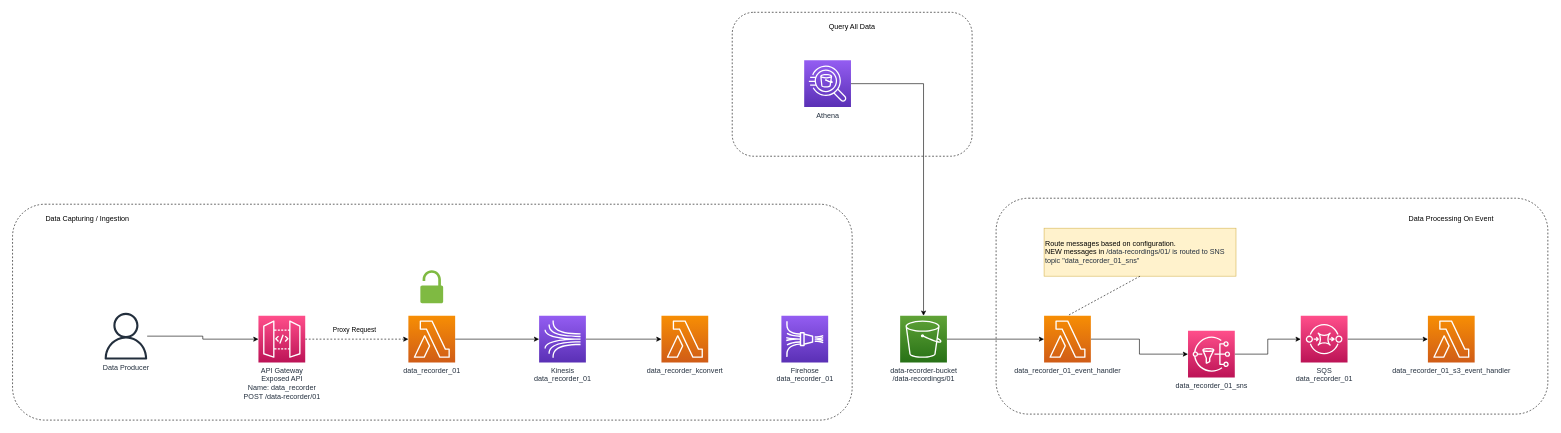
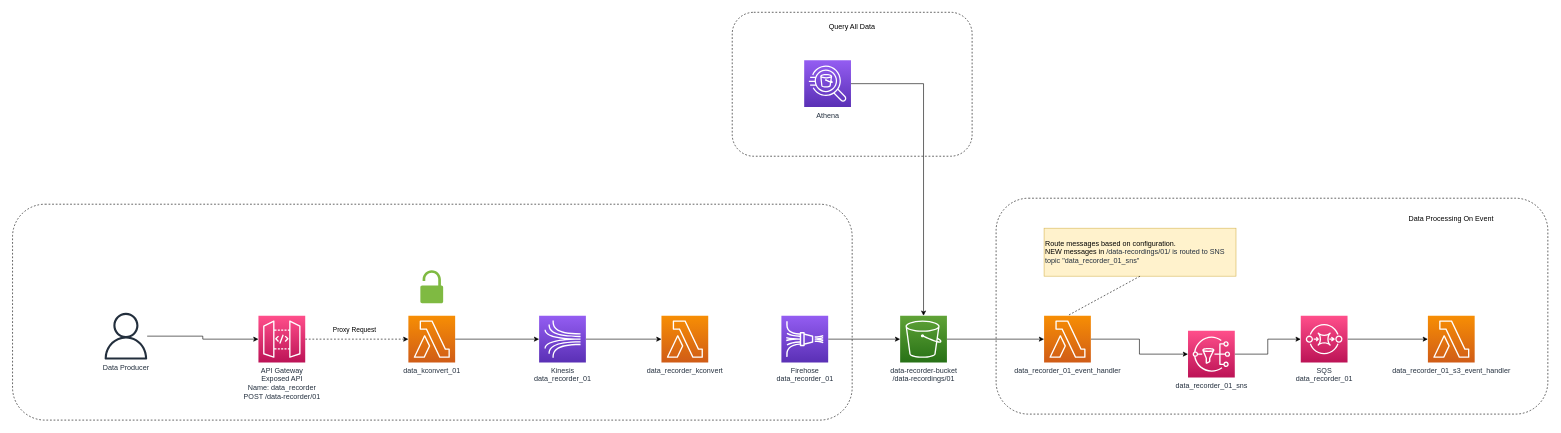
  <mxCell id="0" />
  <mxCell id="1" parent="0" />
  <mxCell id="2" value="" style="rounded=1;whiteSpace=wrap;html=1;fillColor=none;dashed=1;" parent="1" vertex="1"><mxGeometry x="20" y="340" width="1400" height="360" as="geometry" /></mxCell>
  <mxCell id="3" value="Proxy Request" style="edgeStyle=orthogonalEdgeStyle;rounded=0;orthogonalLoop=1;jettySize=auto;html=1;entryX=0;entryY=0.5;entryDx=0;entryDy=0;entryPerimeter=0;endArrow=classic;endFill=1;strokeColor=#000000;dashed=1;" parent="1" source="4" target="6" edge="1"><mxGeometry x="-0.046" y="15" relative="1" as="geometry"><mxPoint as="offset" /></mxGeometry></mxCell>
  <mxCell id="4" value="API Gateway&lt;br&gt;Exposed API&lt;br&gt;Name: data_recorder&lt;br&gt;POST /data-recorder/01" style="sketch=0;points=[[0,0,0],[0.25,0,0],[0.5,0,0],[0.75,0,0],[1,0,0],[0,1,0],[0.25,1,0],[0.5,1,0],[0.75,1,0],[1,1,0],[0,0.25,0],[0,0.5,0],[0,0.75,0],[1,0.25,0],[1,0.5,0],[1,0.75,0]];outlineConnect=0;fontColor=#232F3E;gradientColor=#FF4F8B;gradientDirection=north;fillColor=#BC1356;strokeColor=#ffffff;dashed=0;verticalLabelPosition=bottom;verticalAlign=top;align=center;html=1;fontSize=12;fontStyle=0;aspect=fixed;shape=mxgraph.aws4.resourceIcon;resIcon=mxgraph.aws4.api_gateway;" parent="1" vertex="1"><mxGeometry x="430" y="526" width="78" height="78" as="geometry" /></mxCell>
  <mxCell id="5" style="edgeStyle=orthogonalEdgeStyle;rounded=0;orthogonalLoop=1;jettySize=auto;html=1;entryX=0;entryY=0.5;entryDx=0;entryDy=0;entryPerimeter=0;" parent="1" source="6" target="9" edge="1"><mxGeometry relative="1" as="geometry"><mxPoint x="710" y="565" as="targetPoint" /></mxGeometry></mxCell>
- <mxCell id="6" value="data_recorder_01" style="sketch=0;points=[[0,0,0],[0.25,0,0],[0.5,0,0],[0.75,0,0],[1,0,0],[0,1,0],[0.25,1,0],[0.5,1,0],[0.75,1,0],[1,1,0],[0,0.25,0],[0,0.5,0],[0,0.75,0],[1,0.25,0],[1,0.5,0],[1,0.75,0]];outlineConnect=0;fontColor=#232F3E;gradientColor=#F78E04;gradientDirection=north;fillColor=#D05C17;strokeColor=#ffffff;dashed=0;verticalLabelPosition=bottom;verticalAlign=top;align=center;html=1;fontSize=12;fontStyle=0;aspect=fixed;shape=mxgraph.aws4.resourceIcon;resIcon=mxgraph.aws4.lambda;" parent="1" vertex="1"><mxGeometry x="680" y="526" width="78" height="78" as="geometry" /></mxCell>
+ <mxCell id="6" value="data_kconvert_01" style="sketch=0;points=[[0,0,0],[0.25,0,0],[0.5,0,0],[0.75,0,0],[1,0,0],[0,1,0],[0.25,1,0],[0.5,1,0],[0.75,1,0],[1,1,0],[0,0.25,0],[0,0.5,0],[0,0.75,0],[1,0.25,0],[1,0.5,0],[1,0.75,0]];outlineConnect=0;fontColor=#232F3E;gradientColor=#F78E04;gradientDirection=north;fillColor=#D05C17;strokeColor=#ffffff;dashed=0;verticalLabelPosition=bottom;verticalAlign=top;align=center;html=1;fontSize=12;fontStyle=0;aspect=fixed;shape=mxgraph.aws4.resourceIcon;resIcon=mxgraph.aws4.lambda;" parent="1" vertex="1"><mxGeometry x="680" y="526" width="78" height="78" as="geometry" /></mxCell>
  <mxCell id="7" value="" style="sketch=0;pointerEvents=1;shadow=0;dashed=0;html=1;strokeColor=none;labelPosition=center;verticalLabelPosition=bottom;verticalAlign=top;outlineConnect=0;align=center;shape=mxgraph.office.security.lock_unprotected;fillColor=#7FBA42;" parent="1" vertex="1"><mxGeometry x="700" y="450" width="38" height="55" as="geometry" /></mxCell>
  <mxCell id="8" style="edgeStyle=orthogonalEdgeStyle;rounded=0;orthogonalLoop=1;jettySize=auto;html=1;entryX=0;entryY=0.5;entryDx=0;entryDy=0;entryPerimeter=0;" parent="1" source="9" target="10" edge="1"><mxGeometry relative="1" as="geometry" /></mxCell>
  <mxCell id="9" value="Kinesis&lt;br&gt;data_recorder_01" style="sketch=0;points=[[0,0,0],[0.25,0,0],[0.5,0,0],[0.75,0,0],[1,0,0],[0,1,0],[0.25,1,0],[0.5,1,0],[0.75,1,0],[1,1,0],[0,0.25,0],[0,0.5,0],[0,0.75,0],[1,0.25,0],[1,0.5,0],[1,0.75,0]];outlineConnect=0;fontColor=#232F3E;gradientColor=#945DF2;gradientDirection=north;fillColor=#5A30B5;strokeColor=#ffffff;dashed=0;verticalLabelPosition=bottom;verticalAlign=top;align=center;html=1;fontSize=12;fontStyle=0;aspect=fixed;shape=mxgraph.aws4.resourceIcon;resIcon=mxgraph.aws4.kinesis;" parent="1" vertex="1"><mxGeometry x="898" y="526" width="78" height="78" as="geometry" /></mxCell>
  <mxCell id="10" value="data_recorder_kconvert" style="sketch=0;points=[[0,0,0],[0.25,0,0],[0.5,0,0],[0.75,0,0],[1,0,0],[0,1,0],[0.25,1,0],[0.5,1,0],[0.75,1,0],[1,1,0],[0,0.25,0],[0,0.5,0],[0,0.75,0],[1,0.25,0],[1,0.5,0],[1,0.75,0]];outlineConnect=0;fontColor=#232F3E;gradientColor=#F78E04;gradientDirection=north;fillColor=#D05C17;strokeColor=#ffffff;dashed=0;verticalLabelPosition=bottom;verticalAlign=top;align=center;html=1;fontSize=12;fontStyle=0;aspect=fixed;shape=mxgraph.aws4.resourceIcon;resIcon=mxgraph.aws4.lambda;" parent="1" vertex="1"><mxGeometry x="1102" y="526" width="78" height="78" as="geometry" /></mxCell>
+ <mxCell id="11" style="edgeStyle=orthogonalEdgeStyle;rounded=0;orthogonalLoop=1;jettySize=auto;html=1;entryX=0;entryY=0.5;entryDx=0;entryDy=0;entryPerimeter=0;" parent="1" source="12" target="14" edge="1"><mxGeometry relative="1" as="geometry" /></mxCell>
  <mxCell id="12" value="Firehose&lt;br&gt;data_recorder_01" style="sketch=0;points=[[0,0,0],[0.25,0,0],[0.5,0,0],[0.75,0,0],[1,0,0],[0,1,0],[0.25,1,0],[0.5,1,0],[0.75,1,0],[1,1,0],[0,0.25,0],[0,0.5,0],[0,0.75,0],[1,0.25,0],[1,0.5,0],[1,0.75,0]];outlineConnect=0;fontColor=#232F3E;gradientColor=#945DF2;gradientDirection=north;fillColor=#5A30B5;strokeColor=#ffffff;dashed=0;verticalLabelPosition=bottom;verticalAlign=top;align=center;html=1;fontSize=12;fontStyle=0;aspect=fixed;shape=mxgraph.aws4.resourceIcon;resIcon=mxgraph.aws4.kinesis_data_firehose;" parent="1" vertex="1"><mxGeometry x="1302" y="526" width="78" height="78" as="geometry" /></mxCell>
  <mxCell id="13" style="edgeStyle=orthogonalEdgeStyle;rounded=0;orthogonalLoop=1;jettySize=auto;html=1;entryX=0;entryY=0.5;entryDx=0;entryDy=0;entryPerimeter=0;" parent="1" source="14" target="16" edge="1"><mxGeometry relative="1" as="geometry" /></mxCell>
  <mxCell id="14" value="data-recorder-bucket&lt;br&gt;/data-recordings/01" style="sketch=0;points=[[0,0,0],[0.25,0,0],[0.5,0,0],[0.75,0,0],[1,0,0],[0,1,0],[0.25,1,0],[0.5,1,0],[0.75,1,0],[1,1,0],[0,0.25,0],[0,0.5,0],[0,0.75,0],[1,0.25,0],[1,0.5,0],[1,0.75,0]];outlineConnect=0;fontColor=#232F3E;gradientColor=#60A337;gradientDirection=north;fillColor=#277116;strokeColor=#ffffff;dashed=0;verticalLabelPosition=bottom;verticalAlign=top;align=center;html=1;fontSize=12;fontStyle=0;aspect=fixed;shape=mxgraph.aws4.resourceIcon;resIcon=mxgraph.aws4.s3;" parent="1" vertex="1"><mxGeometry x="1500" y="526" width="78" height="78" as="geometry" /></mxCell>
  <mxCell id="15" style="edgeStyle=orthogonalEdgeStyle;rounded=0;orthogonalLoop=1;jettySize=auto;html=1;entryX=0;entryY=0.5;entryDx=0;entryDy=0;entryPerimeter=0;" parent="1" source="16" target="18" edge="1"><mxGeometry relative="1" as="geometry" /></mxCell>
  <mxCell id="16" value="data_recorder_01_event_handler" style="sketch=0;points=[[0,0,0],[0.25,0,0],[0.5,0,0],[0.75,0,0],[1,0,0],[0,1,0],[0.25,1,0],[0.5,1,0],[0.75,1,0],[1,1,0],[0,0.25,0],[0,0.5,0],[0,0.75,0],[1,0.25,0],[1,0.5,0],[1,0.75,0]];outlineConnect=0;fontColor=#232F3E;gradientColor=#F78E04;gradientDirection=north;fillColor=#D05C17;strokeColor=#ffffff;dashed=0;verticalLabelPosition=bottom;verticalAlign=top;align=center;html=1;fontSize=12;fontStyle=0;aspect=fixed;shape=mxgraph.aws4.resourceIcon;resIcon=mxgraph.aws4.lambda;" parent="1" vertex="1"><mxGeometry x="1740" y="526" width="78" height="78" as="geometry" /></mxCell>
  <mxCell id="17" style="edgeStyle=orthogonalEdgeStyle;rounded=0;orthogonalLoop=1;jettySize=auto;html=1;entryX=0;entryY=0.5;entryDx=0;entryDy=0;entryPerimeter=0;" parent="1" source="18" target="20" edge="1"><mxGeometry relative="1" as="geometry" /></mxCell>
  <mxCell id="18" value="data_recorder_01_sns" style="sketch=0;points=[[0,0,0],[0.25,0,0],[0.5,0,0],[0.75,0,0],[1,0,0],[0,1,0],[0.25,1,0],[0.5,1,0],[0.75,1,0],[1,1,0],[0,0.25,0],[0,0.5,0],[0,0.75,0],[1,0.25,0],[1,0.5,0],[1,0.75,0]];outlineConnect=0;fontColor=#232F3E;gradientColor=#FF4F8B;gradientDirection=north;fillColor=#BC1356;strokeColor=#ffffff;dashed=0;verticalLabelPosition=bottom;verticalAlign=top;align=center;html=1;fontSize=12;fontStyle=0;aspect=fixed;shape=mxgraph.aws4.resourceIcon;resIcon=mxgraph.aws4.sns;" parent="1" vertex="1"><mxGeometry x="1980" y="551" width="78" height="78" as="geometry" /></mxCell>
  <mxCell id="19" style="edgeStyle=orthogonalEdgeStyle;rounded=0;orthogonalLoop=1;jettySize=auto;html=1;entryX=0;entryY=0.5;entryDx=0;entryDy=0;entryPerimeter=0;" parent="1" source="20" target="21" edge="1"><mxGeometry relative="1" as="geometry" /></mxCell>
  <mxCell id="20" value="SQS&lt;br&gt;data_recorder_01" style="sketch=0;points=[[0,0,0],[0.25,0,0],[0.5,0,0],[0.75,0,0],[1,0,0],[0,1,0],[0.25,1,0],[0.5,1,0],[0.75,1,0],[1,1,0],[0,0.25,0],[0,0.5,0],[0,0.75,0],[1,0.25,0],[1,0.5,0],[1,0.75,0]];outlineConnect=0;fontColor=#232F3E;gradientColor=#FF4F8B;gradientDirection=north;fillColor=#BC1356;strokeColor=#ffffff;dashed=0;verticalLabelPosition=bottom;verticalAlign=top;align=center;html=1;fontSize=12;fontStyle=0;aspect=fixed;shape=mxgraph.aws4.resourceIcon;resIcon=mxgraph.aws4.sqs;" parent="1" vertex="1"><mxGeometry x="2168" y="526" width="78" height="78" as="geometry" /></mxCell>
  <mxCell id="21" value="data_recorder_01_s3_event_handler" style="sketch=0;points=[[0,0,0],[0.25,0,0],[0.5,0,0],[0.75,0,0],[1,0,0],[0,1,0],[0.25,1,0],[0.5,1,0],[0.75,1,0],[1,1,0],[0,0.25,0],[0,0.5,0],[0,0.75,0],[1,0.25,0],[1,0.5,0],[1,0.75,0]];outlineConnect=0;fontColor=#232F3E;gradientColor=#F78E04;gradientDirection=north;fillColor=#D05C17;strokeColor=#ffffff;dashed=0;verticalLabelPosition=bottom;verticalAlign=top;align=center;html=1;fontSize=12;fontStyle=0;aspect=fixed;shape=mxgraph.aws4.resourceIcon;resIcon=mxgraph.aws4.lambda;" parent="1" vertex="1"><mxGeometry x="2380" y="526" width="78" height="78" as="geometry" /></mxCell>
  <mxCell id="22" value="Route messages based on configuration.&lt;br&gt;NEW messages in&amp;nbsp;&lt;span style=&quot;color: rgb(35, 47, 62); text-align: center;&quot;&gt;/data-recordings/01&lt;/span&gt;&lt;span style=&quot;color: rgb(35, 47, 62); text-align: center;&quot;&gt;/ is routed to SNS topic &quot;&lt;/span&gt;&lt;span style=&quot;color: rgb(35, 47, 62); text-align: center;&quot;&gt;data_recorder_01&lt;/span&gt;&lt;span style=&quot;color: rgb(35, 47, 62); text-align: center;&quot;&gt;_sns&lt;/span&gt;&lt;span style=&quot;color: rgb(35, 47, 62); text-align: center;&quot;&gt;&quot;&lt;/span&gt;" style="text;html=1;strokeColor=#d6b656;fillColor=#fff2cc;align=left;verticalAlign=middle;whiteSpace=wrap;rounded=0;" parent="1" vertex="1"><mxGeometry x="1740" y="380" width="320" height="80" as="geometry" /></mxCell>
  <mxCell id="23" value="" style="endArrow=none;dashed=1;html=1;rounded=0;strokeColor=#000000;entryX=0.5;entryY=0;entryDx=0;entryDy=0;exitX=0.5;exitY=1;exitDx=0;exitDy=0;entryPerimeter=0;" parent="1" source="22" target="16" edge="1"><mxGeometry width="50" height="50" relative="1" as="geometry"><mxPoint x="1620" y="1015" as="sourcePoint" /><mxPoint x="1710" y="960" as="targetPoint" /></mxGeometry></mxCell>
  <mxCell id="24" style="edgeStyle=orthogonalEdgeStyle;rounded=0;orthogonalLoop=1;jettySize=auto;html=1;entryX=0.5;entryY=0;entryDx=0;entryDy=0;entryPerimeter=0;" parent="1" source="25" target="14" edge="1"><mxGeometry relative="1" as="geometry" /></mxCell>
  <mxCell id="25" value="Athena" style="sketch=0;points=[[0,0,0],[0.25,0,0],[0.5,0,0],[0.75,0,0],[1,0,0],[0,1,0],[0.25,1,0],[0.5,1,0],[0.75,1,0],[1,1,0],[0,0.25,0],[0,0.5,0],[0,0.75,0],[1,0.25,0],[1,0.5,0],[1,0.75,0]];outlineConnect=0;fontColor=#232F3E;gradientColor=#945DF2;gradientDirection=north;fillColor=#5A30B5;strokeColor=#ffffff;dashed=0;verticalLabelPosition=bottom;verticalAlign=top;align=center;html=1;fontSize=12;fontStyle=0;aspect=fixed;shape=mxgraph.aws4.resourceIcon;resIcon=mxgraph.aws4.athena;" parent="1" vertex="1"><mxGeometry x="1340" y="100" width="78" height="78" as="geometry" /></mxCell>
  <mxCell id="26" style="edgeStyle=orthogonalEdgeStyle;rounded=0;orthogonalLoop=1;jettySize=auto;html=1;entryX=0;entryY=0.5;entryDx=0;entryDy=0;entryPerimeter=0;" parent="1" source="27" target="4" edge="1"><mxGeometry relative="1" as="geometry" /></mxCell>
  <mxCell id="27" value="Data Producer" style="sketch=0;outlineConnect=0;fontColor=#232F3E;gradientColor=none;fillColor=#232F3D;strokeColor=none;dashed=0;verticalLabelPosition=bottom;verticalAlign=top;align=center;html=1;fontSize=12;fontStyle=0;aspect=fixed;pointerEvents=1;shape=mxgraph.aws4.user;" parent="1" vertex="1"><mxGeometry x="170" y="521" width="78" height="78" as="geometry" /></mxCell>
- <mxCell id="28" value="Data Capturing / Ingestion" style="text;html=1;strokeColor=none;fillColor=none;align=center;verticalAlign=middle;whiteSpace=wrap;rounded=0;dashed=1;" parent="1" vertex="1"><mxGeometry x="50" y="350" width="190" height="30" as="geometry" /></mxCell>
  <mxCell id="29" value="" style="rounded=1;whiteSpace=wrap;html=1;fillColor=none;dashed=1;" parent="1" vertex="1"><mxGeometry x="1660" y="330" width="920" height="360" as="geometry" /></mxCell>
  <mxCell id="30" value="Data Processing On Event" style="text;html=1;strokeColor=none;fillColor=none;align=center;verticalAlign=middle;whiteSpace=wrap;rounded=0;dashed=1;" parent="1" vertex="1"><mxGeometry x="2334" y="350" width="170" height="30" as="geometry" /></mxCell>
  <mxCell id="31" value="" style="rounded=1;whiteSpace=wrap;html=1;fillColor=none;dashed=1;" parent="1" vertex="1"><mxGeometry x="1220" y="20" width="400" height="240" as="geometry" /></mxCell>
  <mxCell id="32" value="Query All Data" style="text;html=1;strokeColor=none;fillColor=none;align=center;verticalAlign=middle;whiteSpace=wrap;rounded=0;dashed=1;" parent="1" vertex="1"><mxGeometry x="1335" y="30" width="170" height="30" as="geometry" /></mxCell>
